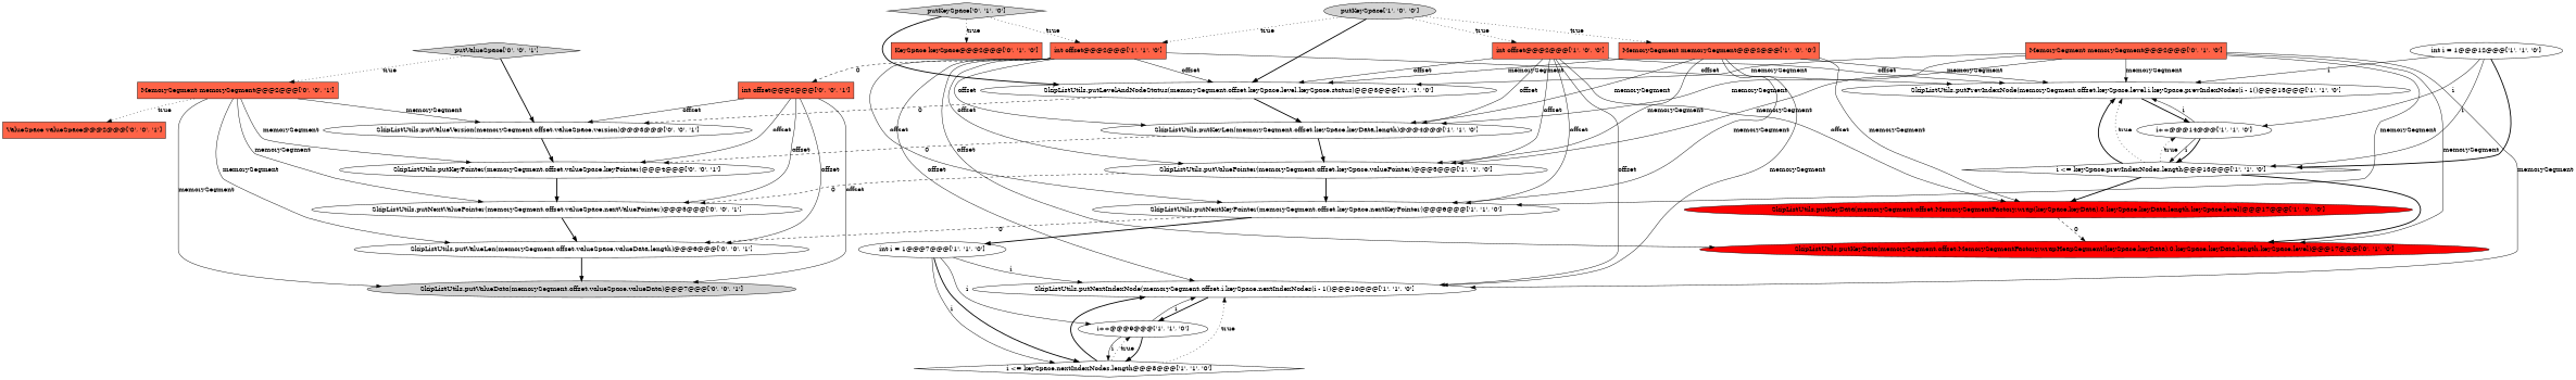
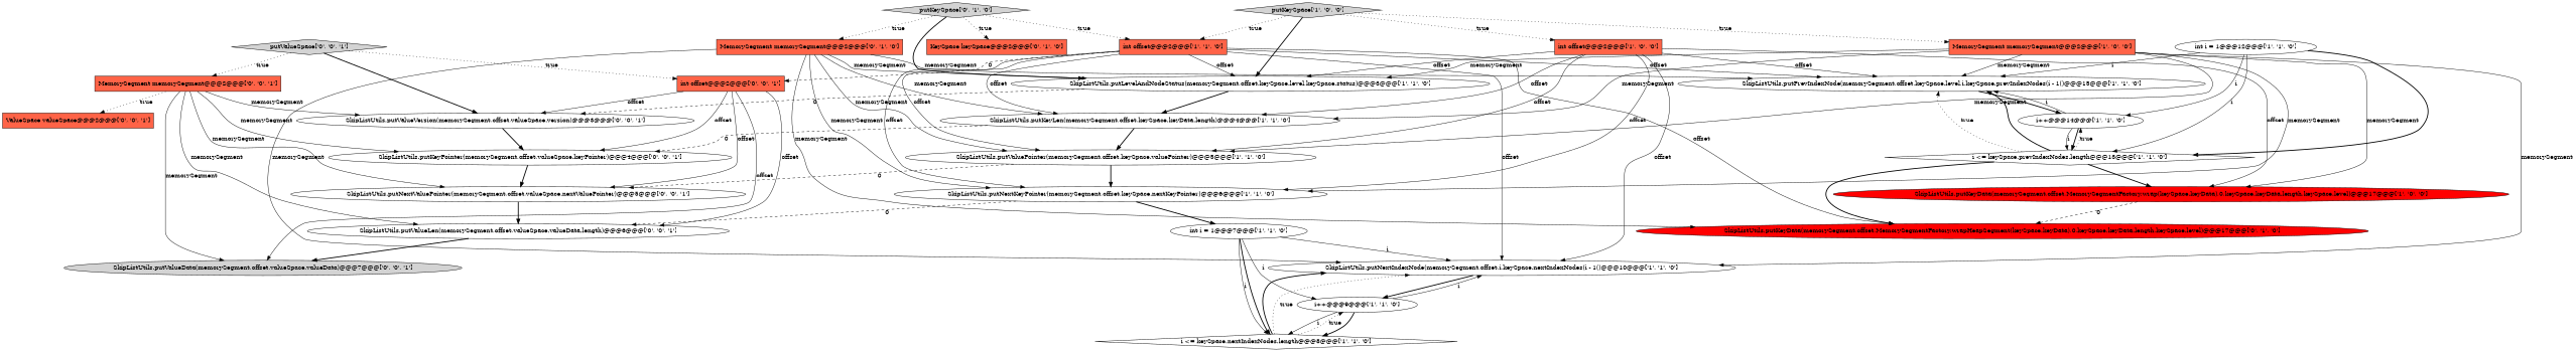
  digraph {
    node [fillcolor=white shape=ellipse style=filled]
    edge [style=solid]
    n1 [fillcolor=tomato label="int offset@@@2@@@['1', '0', '0']" shape=box]
    n2 [label="SkipListUtils.putValuePointer(memorySegment,offset,keySpace.valuePointer)@@@5@@@['1', '1', '0']"]
    n3 [fillcolor=red label="SkipListUtils.putKeyData(memorySegment,offset,MemorySegmentFactory.wrap(keySpace.keyData),0,keySpace.keyData.length,keySpace.level)@@@17@@@['1', '0', '0']"]
    n4 [label="SkipListUtils.putPrevIndexNode(memorySegment,offset,keySpace.level,i,keySpace.prevIndexNodes(i - 1()@@@15@@@['1', '1', '0']"]
    n5 [label="SkipListUtils.putKeyLen(memorySegment,offset,keySpace.keyData.length)@@@4@@@['1', '1', '0']"]
    n6 [label="SkipListUtils.putNextKeyPointer(memorySegment,offset,keySpace.nextKeyPointer)@@@6@@@['1', '1', '0']"]
    n7 [label="SkipListUtils.putNextIndexNode(memorySegment,offset,i,keySpace.nextIndexNodes(i - 1()@@@10@@@['1', '1', '0']"]
    n8 [label="SkipListUtils.putLevelAndNodeStatus(memorySegment,offset,keySpace.level,keySpace.status)@@@3@@@['1', '1', '0']"]
    n9 [label="SkipListUtils.putNextValuePointer(memorySegment,offset,valueSpace.nextValuePointer)@@@5@@@['0', '0', '1']"]
    n10 [fillcolor=red label="SkipListUtils.putKeyData(memorySegment,offset,MemorySegmentFactory.wrapHeapSegment(keySpace.keyData),0,keySpace.keyData.length,keySpace.level)@@@17@@@['0', '1', '0']"]
    n11 [label="i++@@@14@@@['1', '1', '0']"]
    n12 [label="SkipListUtils.putKeyPointer(memorySegment,offset,valueSpace.keyPointer)@@@4@@@['0', '0', '1']"]
    n13 [label="SkipListUtils.putValueLen(memorySegment,offset,valueSpace.valueData.length)@@@6@@@['0', '0', '1']"]
    n14 [label="int i = 1@@@7@@@['1', '1', '0']"]
    n15 [label="i++@@@9@@@['1', '1', '0']"]
    n16 [label="SkipListUtils.putValueVersion(memorySegment,offset,valueSpace.version)@@@3@@@['0', '0', '1']"]
    n17 [label="i <= keySpace.prevIndexNodes.length@@@13@@@['1', '1', '0']" shape=diamond]
    n18 [fillcolor=lightgray label="putValueSpace['0', '0', '1']" shape=diamond]
    n19 [fillcolor=tomato label="int offset@@@2@@@['0', '0', '1']" shape=box]
    n20 [fillcolor=tomato label="MemorySegment memorySegment@@@2@@@['0', '0', '1']" shape=box]
    n21 [fillcolor=tomato label="ValueSpace valueSpace@@@2@@@['0', '0', '1']" shape=box]
    n22 [fillcolor=lightgray label="SkipListUtils.putValueData(memorySegment,offset,valueSpace.valueData)@@@7@@@['0', '0', '1']"]
    n23 [fillcolor=tomato label="MemorySegment memorySegment@@@2@@@['0', '1', '0']" shape=box]
    n24 [label="i <= keySpace.nextIndexNodes.length@@@8@@@['1', '1', '0']" shape=diamond]
    n25 [label="int i = 1@@@12@@@['1', '1', '0']"]
    n26 [fillcolor=lightgray label="putKeySpace['0', '1', '0']" shape=diamond]
    n27 [fillcolor=tomato label="int offset@@@2@@@['1', '1', '0']" shape=box]
    n28 [fillcolor=tomato label="KeySpace keySpace@@@2@@@['0', '1', '0']" shape=box]
    n29 [fillcolor=tomato label="MemorySegment memorySegment@@@2@@@['1', '0', '0']" shape=box]
-   n30 [fillcolor=lightgray label="putKeySpace['1', '0', '0']"]
+   n30 [fillcolor=lightgray label="putKeySpace['1', '0', '0']" shape=diamond]
    n1 -> n2 [label=offset]
    n1 -> n3 [label=offset]
    n1 -> n4 [label=offset]
    n1 -> n5 [label=offset]
    n1 -> n6 [label=offset]
    n1 -> n7 [label=offset]
    n1 -> n8 [label=offset]
    n2 -> n6 [style=bold]
    n2 -> n9 [label=0 style=dashed]
    n3 -> n10 [label=0 style=dashed]
    n4 -> n11 [style=bold]
    n5 -> n2 [style=bold]
    n5 -> n12 [label=0 style=dashed]
    n6 -> n13 [label=0 style=dashed]
    n6 -> n14 [style=bold]
    n7 -> n15 [style=bold]
    n8 -> n5 [style=bold]
    n8 -> n16 [label=0 style=dashed]
    n9 -> n13 [style=bold]
    n11 -> n4 [label=i]
    n11 -> n17 [label=i]
    n11 -> n17 [style=bold]
    n12 -> n9 [style=bold]
    n13 -> n22 [style=bold]
    n14 -> n7 [label=i]
    n14 -> n15 [label=i]
    n14 -> n24 [style=bold]
    n14 -> n24 [label=i]
    n15 -> n7 [label=i]
    n15 -> n24 [style=bold]
    n15 -> n24 [label=i]
    n16 -> n12 [style=bold]
    n17 -> n3 [style=bold]
    n17 -> n4 [style=bold]
    n17 -> n4 [label=true style=dotted]
    n17 -> n10 [style=bold]
    n17 -> n11 [label=true style=dotted]
    n18 -> n16 [style=bold]
+   n18 -> n19 [label=true style=dotted]
    n18 -> n20 [label=true style=dotted]
    n19 -> n9 [label=offset]
    n19 -> n12 [label=offset]
    n19 -> n13 [label=offset]
    n19 -> n16 [label=offset]
    n19 -> n22 [label=offset]
    n20 -> n9 [label=memorySegment]
    n20 -> n12 [label=memorySegment]
    n20 -> n13 [label=memorySegment]
    n20 -> n16 [label=memorySegment]
    n20 -> n21 [label=true style=dotted]
    n20 -> n22 [label=memorySegment]
    n23 -> n2 [label=memorySegment]
    n23 -> n4 [label=memorySegment]
    n23 -> n5 [label=memorySegment]
    n23 -> n6 [label=memorySegment]
    n23 -> n7 [label=memorySegment]
    n23 -> n8 [label=memorySegment]
    n23 -> n10 [label=memorySegment]
    n24 -> n7 [style=bold]
    n24 -> n7 [label=true style=dotted]
    n24 -> n15 [label=true style=dotted]
    n25 -> n4 [label=i]
    n25 -> n11 [label=i]
    n25 -> n17 [label=i]
    n25 -> n17 [style=bold]
    n26 -> n8 [style=bold]
+   n26 -> n23 [label=true style=dotted]
    n26 -> n27 [label=true style=dotted]
    n26 -> n28 [label=true style=dotted]
    n27 -> n2 [label=offset]
    n27 -> n4 [label=offset]
    n27 -> n5 [label=offset]
    n27 -> n6 [label=offset]
    n27 -> n7 [label=offset]
    n27 -> n8 [label=offset]
    n27 -> n10 [label=offset]
    n27 -> n19 [label=0 style=dashed]
    n29 -> n2 [label=memorySegment]
    n29 -> n3 [label=memorySegment]
    n29 -> n4 [label=memorySegment]
    n29 -> n5 [label=memorySegment]
    n29 -> n6 [label=memorySegment]
    n29 -> n7 [label=memorySegment]
    n29 -> n8 [label=memorySegment]
    n30 -> n1 [label=true style=dotted]
    n30 -> n8 [style=bold]
    n30 -> n27 [label=true style=dotted]
    n30 -> n29 [label=true style=dotted]
  }
